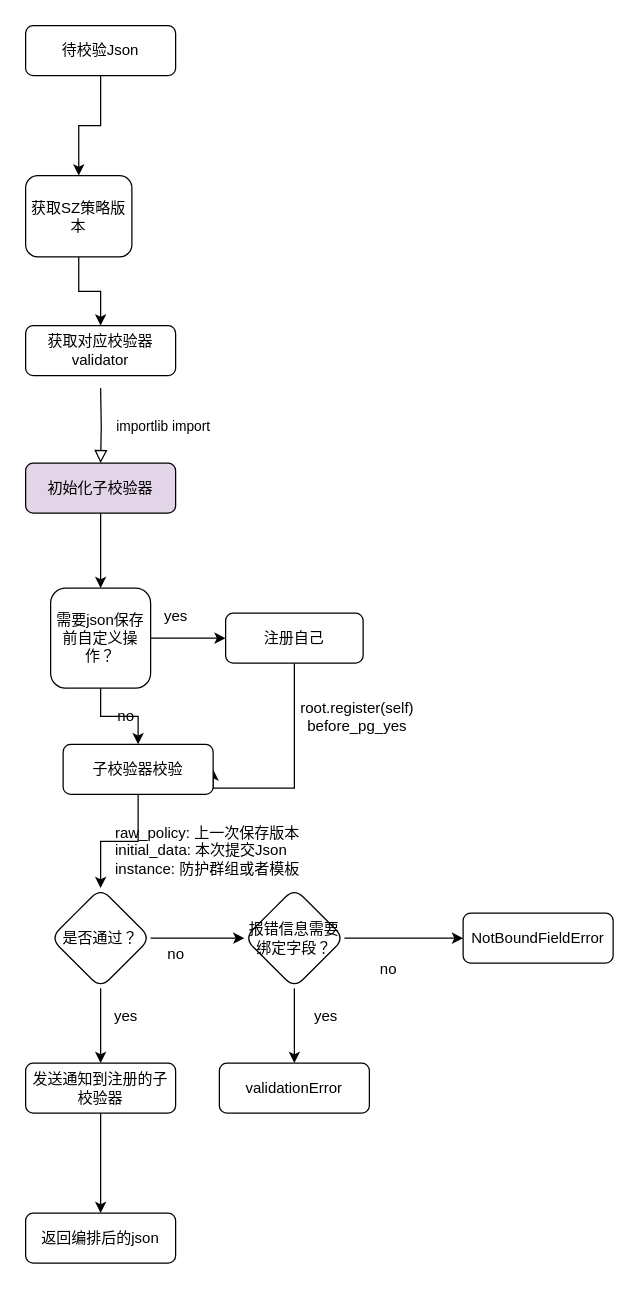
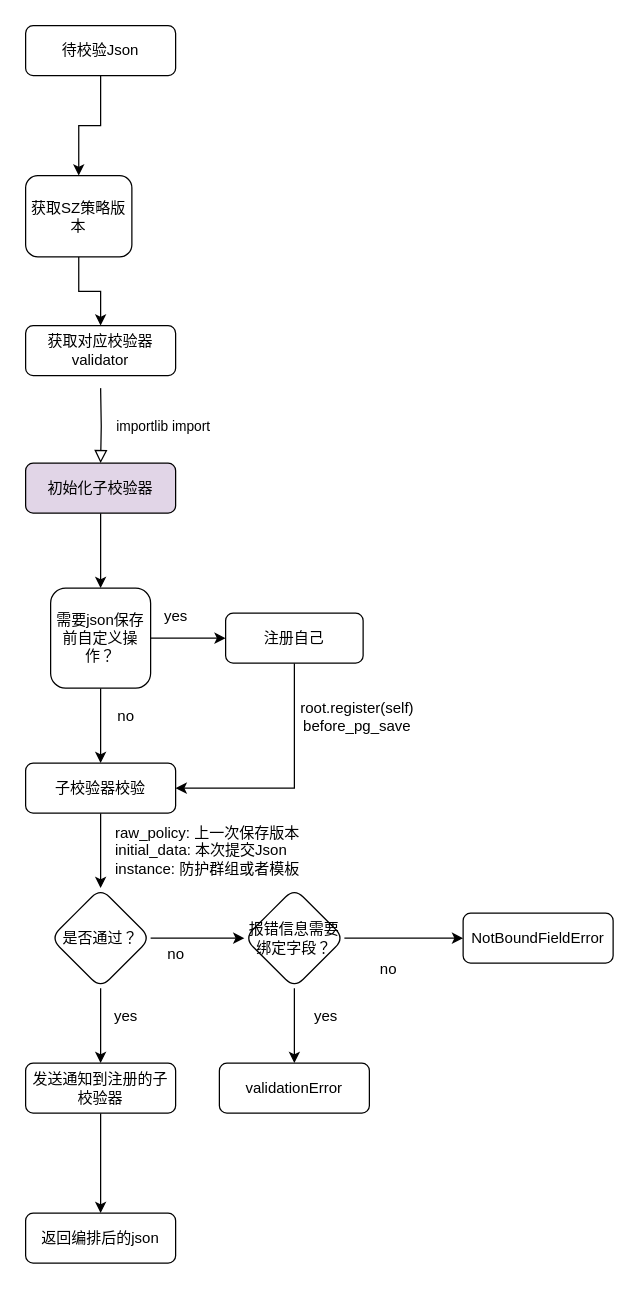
  <mxCell id="0" />
  <mxCell id="1" parent="0" />
  <mxCell id="2" value="" style="edgeStyle=orthogonalEdgeStyle;rounded=0;orthogonalLoop=1;jettySize=auto;html=1;" edge="1" parent="1" source="3" target="8"><mxGeometry relative="1" as="geometry" /></mxCell>
  <mxCell id="3" value="待校验Json" style="rounded=1;whiteSpace=wrap;html=1;fontSize=12;glass=0;strokeWidth=1;shadow=0;" parent="1" vertex="1"><mxGeometry x="20" y="20" width="120" height="40" as="geometry" /></mxCell>
  <mxCell id="4" value="importlib import" style="rounded=0;html=1;jettySize=auto;orthogonalLoop=1;fontSize=11;endArrow=block;endFill=0;endSize=8;strokeWidth=1;shadow=0;labelBackgroundColor=none;edgeStyle=orthogonalEdgeStyle;" parent="1" target="6" edge="1"><mxGeometry x="0.008" y="-50" relative="1" as="geometry"><mxPoint x="100" as="offset" /><mxPoint x="80" y="310" as="sourcePoint" /></mxGeometry></mxCell>
  <mxCell id="5" value="" style="edgeStyle=orthogonalEdgeStyle;rounded=0;orthogonalLoop=1;jettySize=auto;html=1;" edge="1" parent="1" source="6" target="12"><mxGeometry relative="1" as="geometry" /></mxCell>
  <mxCell id="6" value="初始化子校验器" style="rounded=1;whiteSpace=wrap;html=1;fontSize=12;glass=0;strokeWidth=1;shadow=0;fillColor=#e1d5e7;" parent="1" vertex="1"><mxGeometry x="20" y="370" width="120" height="40" as="geometry" /></mxCell>
  <mxCell id="7" value="" style="edgeStyle=orthogonalEdgeStyle;rounded=0;orthogonalLoop=1;jettySize=auto;html=1;" edge="1" parent="1" source="8" target="9"><mxGeometry relative="1" as="geometry" /></mxCell>
  <mxCell id="8" value="获取SZ策略版本" style="rounded=1;whiteSpace=wrap;html=1;fontSize=12;glass=0;strokeWidth=1;shadow=0;" vertex="1" parent="1"><mxGeometry x="20" y="140" width="85" height="65" as="geometry" /></mxCell>
  <mxCell id="9" value="获取对应校验器&lt;br&gt;validator" style="rounded=1;whiteSpace=wrap;html=1;fontSize=12;glass=0;strokeWidth=1;shadow=0;" vertex="1" parent="1"><mxGeometry x="20" y="260" width="120" height="40" as="geometry" /></mxCell>
  <mxCell id="10" value="" style="edgeStyle=orthogonalEdgeStyle;rounded=0;orthogonalLoop=1;jettySize=auto;html=1;" edge="1" parent="1" source="12" target="14"><mxGeometry relative="1" as="geometry" /></mxCell>
  <mxCell id="11" value="" style="edgeStyle=orthogonalEdgeStyle;rounded=0;orthogonalLoop=1;jettySize=auto;html=1;entryX=0.5;entryY=0;entryDx=0;entryDy=0;" edge="1" parent="1" source="12" target="16"><mxGeometry relative="1" as="geometry"><mxPoint x="80" y="640" as="targetPoint" /></mxGeometry></mxCell>
  <mxCell id="12" value="需要json保存前自定义操作？" style="whiteSpace=wrap;html=1;glass=0;strokeWidth=1;shadow=0;rounded=1;" vertex="1" parent="1"><mxGeometry x="40" y="470" width="80" height="80" as="geometry" /></mxCell>
  <mxCell id="13" style="edgeStyle=orthogonalEdgeStyle;rounded=0;orthogonalLoop=1;jettySize=auto;html=1;entryX=1;entryY=0.5;entryDx=0;entryDy=0;exitX=0.5;exitY=1;exitDx=0;exitDy=0;" edge="1" parent="1" source="14" target="16"><mxGeometry relative="1" as="geometry"><Array as="points"><mxPoint x="235" y="630" /></Array></mxGeometry></mxCell>
  <mxCell id="14" value="注册自己" style="whiteSpace=wrap;html=1;rounded=1;glass=0;strokeWidth=1;shadow=0;" vertex="1" parent="1"><mxGeometry x="180" y="490" width="110" height="40" as="geometry" /></mxCell>
  <mxCell id="15" value="" style="edgeStyle=orthogonalEdgeStyle;rounded=0;orthogonalLoop=1;jettySize=auto;html=1;" edge="1" parent="1" source="16" target="22"><mxGeometry relative="1" as="geometry" /></mxCell>
- <mxCell id="16" value="子校验器校验" style="rounded=1;whiteSpace=wrap;html=1;fontSize=12;glass=0;strokeWidth=1;shadow=0;" vertex="1" parent="1"><mxGeometry x="50" y="595" width="120" height="40" as="geometry" /></mxCell>
+ <mxCell id="16" value="子校验器校验" style="rounded=1;whiteSpace=wrap;html=1;fontSize=12;glass=0;strokeWidth=1;shadow=0;" vertex="1" parent="1"><mxGeometry x="20" y="610" width="120" height="40" as="geometry" /></mxCell>
  <mxCell id="17" value="yes" style="text;html=1;align=center;verticalAlign=middle;resizable=0;points=[];autosize=1;strokeColor=none;fillColor=none;" vertex="1" parent="1"><mxGeometry x="120" y="478" width="40" height="30" as="geometry" /></mxCell>
  <mxCell id="18" value="no" style="text;html=1;align=center;verticalAlign=middle;resizable=0;points=[];autosize=1;strokeColor=none;fillColor=none;" vertex="1" parent="1"><mxGeometry x="80" y="558" width="40" height="30" as="geometry" /></mxCell>
- <mxCell id="19" value="root.register(self)&lt;br style=&quot;border-color: var(--border-color);&quot;&gt;&lt;span style=&quot;&quot;&gt;before_pg_yes&lt;/span&gt;" style="text;html=1;align=center;verticalAlign=middle;resizable=0;points=[];autosize=1;strokeColor=none;fillColor=none;" vertex="1" parent="1"><mxGeometry x="230" y="553" width="110" height="40" as="geometry" /></mxCell>
+ <mxCell id="19" value="root.register(self)&lt;br style=&quot;border-color: var(--border-color);&quot;&gt;&lt;span style=&quot;&quot;&gt;before_pg_save&lt;/span&gt;" style="text;html=1;align=center;verticalAlign=middle;resizable=0;points=[];autosize=1;strokeColor=none;fillColor=none;" vertex="1" parent="1"><mxGeometry x="230" y="553" width="110" height="40" as="geometry" /></mxCell>
  <mxCell id="20" style="edgeStyle=orthogonalEdgeStyle;rounded=0;orthogonalLoop=1;jettySize=auto;html=1;entryX=0.5;entryY=0;entryDx=0;entryDy=0;" edge="1" parent="1" source="22" target="24"><mxGeometry relative="1" as="geometry" /></mxCell>
  <mxCell id="21" style="edgeStyle=orthogonalEdgeStyle;rounded=0;orthogonalLoop=1;jettySize=auto;html=1;entryX=0;entryY=0.5;entryDx=0;entryDy=0;" edge="1" parent="1" source="22" target="27"><mxGeometry relative="1" as="geometry"><mxPoint x="180" y="750" as="targetPoint" /></mxGeometry></mxCell>
  <mxCell id="22" value="是否通过？" style="rhombus;whiteSpace=wrap;html=1;rounded=1;glass=0;strokeWidth=1;shadow=0;" vertex="1" parent="1"><mxGeometry x="40" y="710" width="80" height="80" as="geometry" /></mxCell>
  <mxCell id="23" value="" style="edgeStyle=orthogonalEdgeStyle;rounded=0;orthogonalLoop=1;jettySize=auto;html=1;" edge="1" parent="1" source="24" target="34"><mxGeometry relative="1" as="geometry" /></mxCell>
  <mxCell id="24" value="发送通知到注册的子校验器" style="rounded=1;whiteSpace=wrap;html=1;fontSize=12;glass=0;strokeWidth=1;shadow=0;" vertex="1" parent="1"><mxGeometry x="20" y="850" width="120" height="40" as="geometry" /></mxCell>
  <mxCell id="25" style="edgeStyle=orthogonalEdgeStyle;rounded=0;orthogonalLoop=1;jettySize=auto;html=1;entryX=0.5;entryY=0;entryDx=0;entryDy=0;" edge="1" parent="1" source="27" target="28"><mxGeometry relative="1" as="geometry" /></mxCell>
  <mxCell id="26" style="edgeStyle=orthogonalEdgeStyle;rounded=0;orthogonalLoop=1;jettySize=auto;html=1;entryX=0;entryY=0.5;entryDx=0;entryDy=0;" edge="1" parent="1" source="27" target="29"><mxGeometry relative="1" as="geometry" /></mxCell>
  <mxCell id="27" value="报错信息需要绑定字段？" style="rhombus;whiteSpace=wrap;html=1;rounded=1;glass=0;strokeWidth=1;shadow=0;" vertex="1" parent="1"><mxGeometry x="195" y="710" width="80" height="80" as="geometry" /></mxCell>
  <mxCell id="28" value="validationError" style="rounded=1;whiteSpace=wrap;html=1;fontSize=12;glass=0;strokeWidth=1;shadow=0;" vertex="1" parent="1"><mxGeometry x="175" y="850" width="120" height="40" as="geometry" /></mxCell>
  <mxCell id="29" value="NotBoundFieldError" style="rounded=1;whiteSpace=wrap;html=1;fontSize=12;glass=0;strokeWidth=1;shadow=0;" vertex="1" parent="1"><mxGeometry x="370" y="730" width="120" height="40" as="geometry" /></mxCell>
  <mxCell id="30" value="yes" style="text;html=1;align=center;verticalAlign=middle;resizable=0;points=[];autosize=1;strokeColor=none;fillColor=none;" vertex="1" parent="1"><mxGeometry x="240" y="798" width="40" height="30" as="geometry" /></mxCell>
  <mxCell id="31" value="no" style="text;html=1;align=center;verticalAlign=middle;resizable=0;points=[];autosize=1;strokeColor=none;fillColor=none;" vertex="1" parent="1"><mxGeometry x="290" y="760" width="40" height="30" as="geometry" /></mxCell>
  <mxCell id="32" value="no" style="text;html=1;align=center;verticalAlign=middle;resizable=0;points=[];autosize=1;strokeColor=none;fillColor=none;" vertex="1" parent="1"><mxGeometry x="120" y="748" width="40" height="30" as="geometry" /></mxCell>
  <mxCell id="33" value="yes" style="text;html=1;align=center;verticalAlign=middle;resizable=0;points=[];autosize=1;strokeColor=none;fillColor=none;" vertex="1" parent="1"><mxGeometry x="80" y="798" width="40" height="30" as="geometry" /></mxCell>
  <mxCell id="34" value="返回编排后的json" style="rounded=1;whiteSpace=wrap;html=1;fontSize=12;glass=0;strokeWidth=1;shadow=0;" vertex="1" parent="1"><mxGeometry x="20" y="970" width="120" height="40" as="geometry" /></mxCell>
  <mxCell id="35" value="raw_policy: 上一次保存版本&lt;br&gt;initial_data: 本次提交Json&lt;br&gt;instance: 防护群组或者模板" style="text;html=1;align=left;verticalAlign=middle;resizable=0;points=[];autosize=1;strokeColor=none;fillColor=none;" vertex="1" parent="1"><mxGeometry x="90" y="650" width="170" height="60" as="geometry" /></mxCell>
